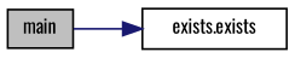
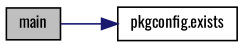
  digraph {
    rankdir=LR
    fontname=Oswald
    node [color=black fontname=Oswald fontsize=10 shape=record style=filled]
    n1 [fillcolor=grey75 fontcolor=black height=0.2 label=main width=0.4]
-   n2 [fillcolor=white height=0.2 label="exists.exists" width=0.4]
+   n2 [fillcolor=white height=0.2 label="pkgconfig.exists" width=0.4]
    n1 -> n2 [color=midnightblue fontname=Oswald fontsize=10 labelfontname=Helvetica labelfontsize=10 style=solid]
  }
